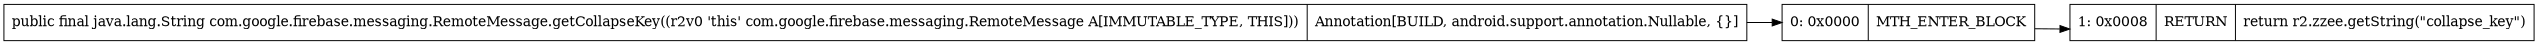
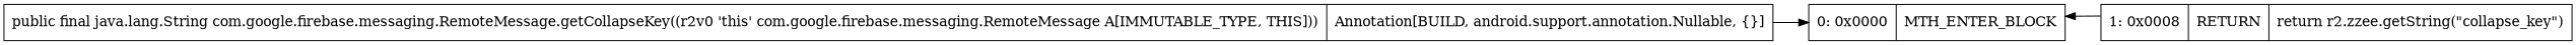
  digraph {
    rankdir=LR
    node [shape=record]
    n1 [label="{0\:\ 0x0000|MTH_ENTER_BLOCK\l}"]
    n2 [label="{1\:\ 0x0008|RETURN\l|return r2.zzee.getString(\"collapse_key\")\l}"]
    n3 [label="{public final java.lang.String com.google.firebase.messaging.RemoteMessage.getCollapseKey((r2v0 'this' com.google.firebase.messaging.RemoteMessage A[IMMUTABLE_TYPE, THIS]))  | Annotation[BUILD, android.support.annotation.Nullable, \{\}]\l}"]
-   n1 -> n2
+   n2 -> n1
    n3 -> n1
  }
